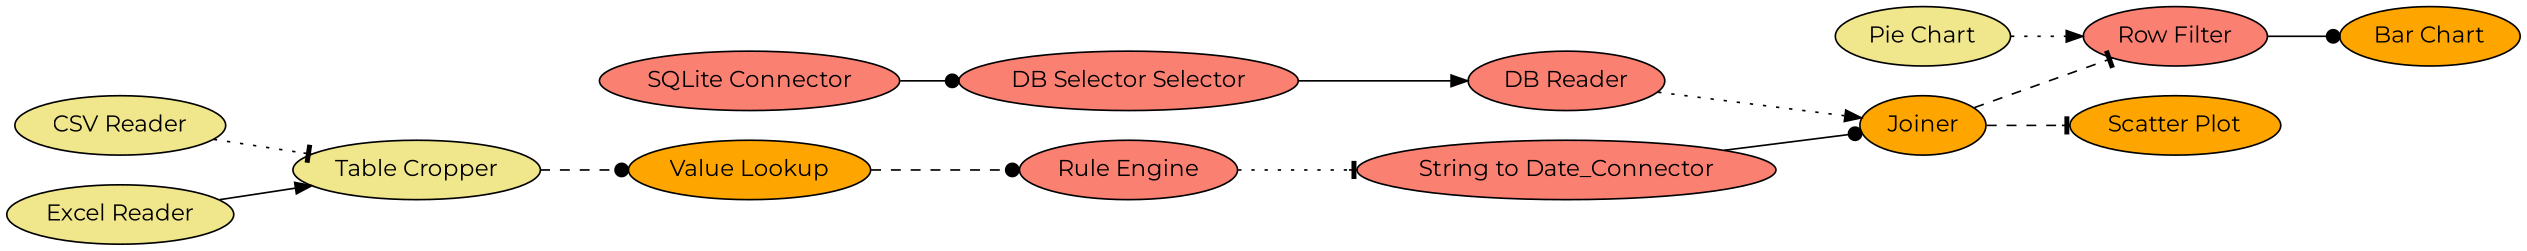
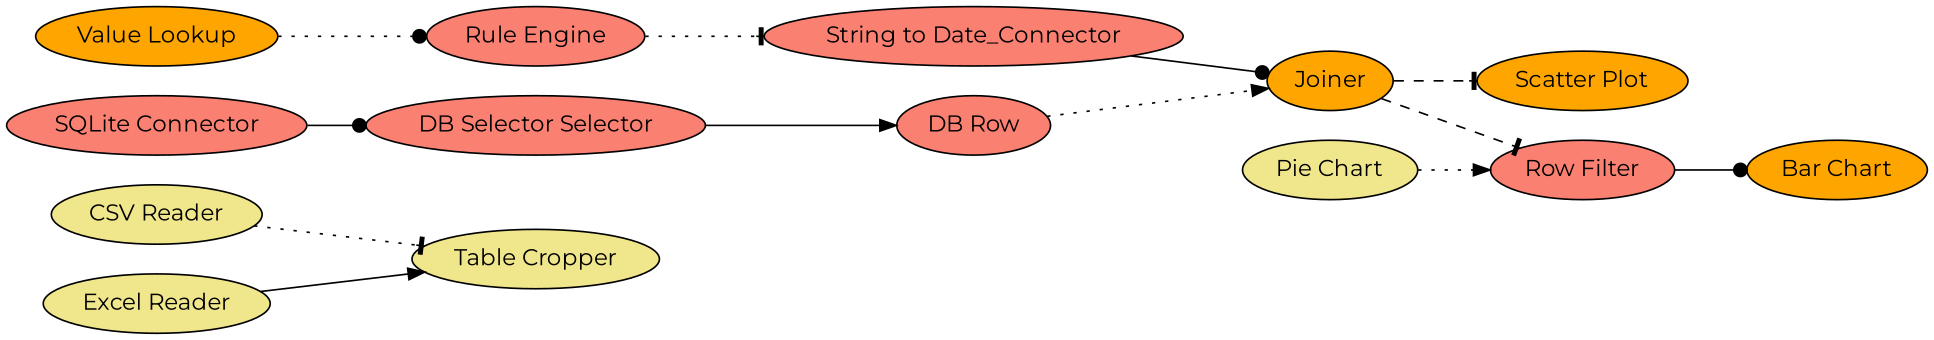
  digraph {
    fontname=Montserrat
    rankdir=LR
    node [fillcolor=salmon fontname=Montserrat style=filled]
    edge [arrowhead=dot fontname=Montserrat style=solid]
    n1 [fillcolor=khaki label="Table Cropper"]
    n2 [fillcolor=orange label="Value Lookup"]
    n3 [label="Rule Engine"]
    n4 [label="String to Date_Connector"]
    n5 [fillcolor=orange label=Joiner]
    n6 [fillcolor=orange label="Scatter Plot"]
    n7 [label="Row Filter"]
    n8 [fillcolor=orange label="Bar Chart"]
    n9 [fillcolor=khaki label="Pie Chart"]
    n10 [label="DB Selector Selector"]
-   n11 [label="DB Reader"]
+   n11 [label="DB Row"]
    n12 [label="SQLite Connector"]
    n13 [fillcolor=khaki label="CSV Reader"]
    n14 [fillcolor=khaki label="Excel Reader"]
-   n1 -> n2 [style=dashed]
-   n2 -> n3 [style=dashed]
+   n2 -> n3 [style=dotted]
    n3 -> n4 [arrowhead=tee style=dotted]
    n4 -> n5
    n5 -> n6 [arrowhead=tee style=dashed]
    n5 -> n7 [arrowhead=tee style=dashed]
    n7 -> n8
    n9 -> n7 [arrowhead=normal style=dotted]
    n10 -> n11 [arrowhead=normal]
    n11 -> n5 [arrowhead=normal style=dotted]
    n12 -> n10
    n13 -> n1 [arrowhead=tee style=dotted]
    n14 -> n1 [arrowhead=normal]
  }
